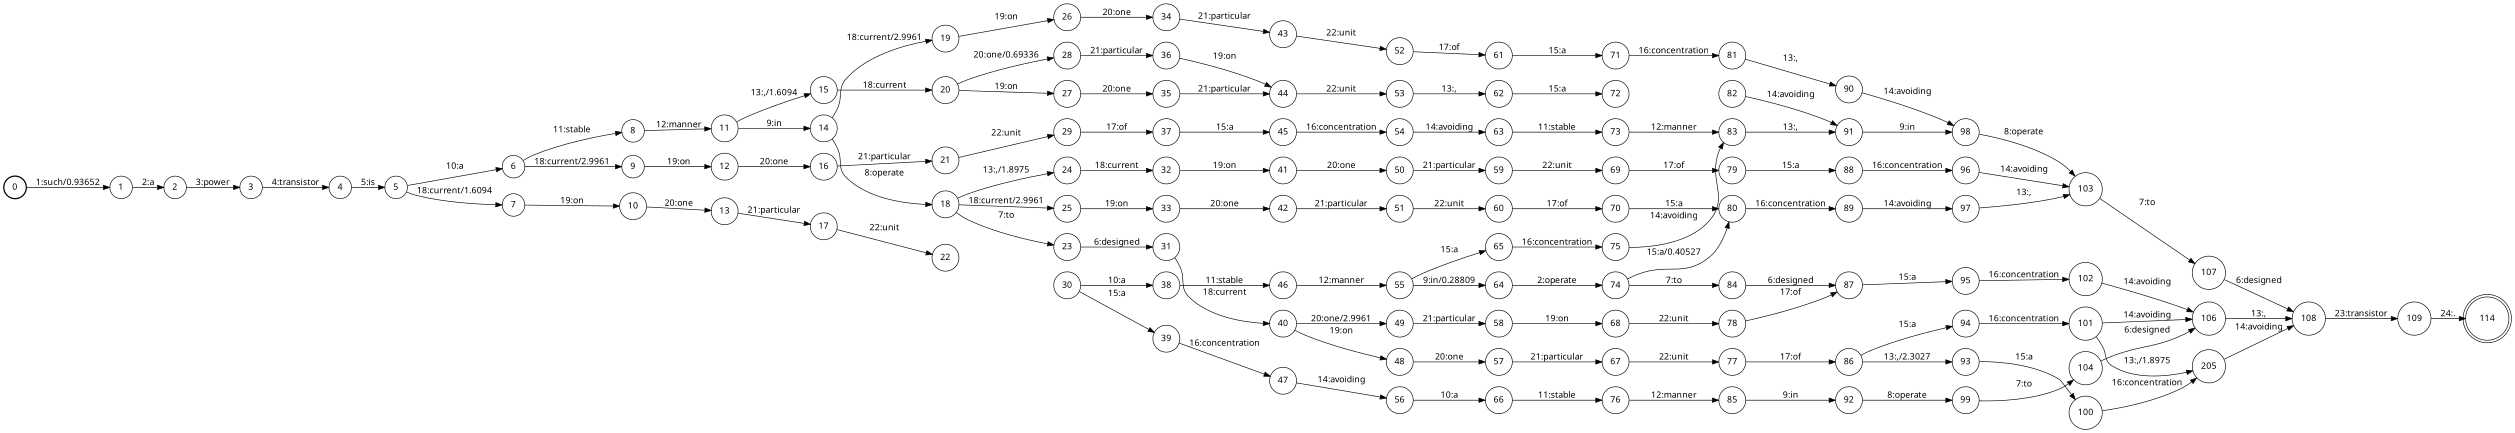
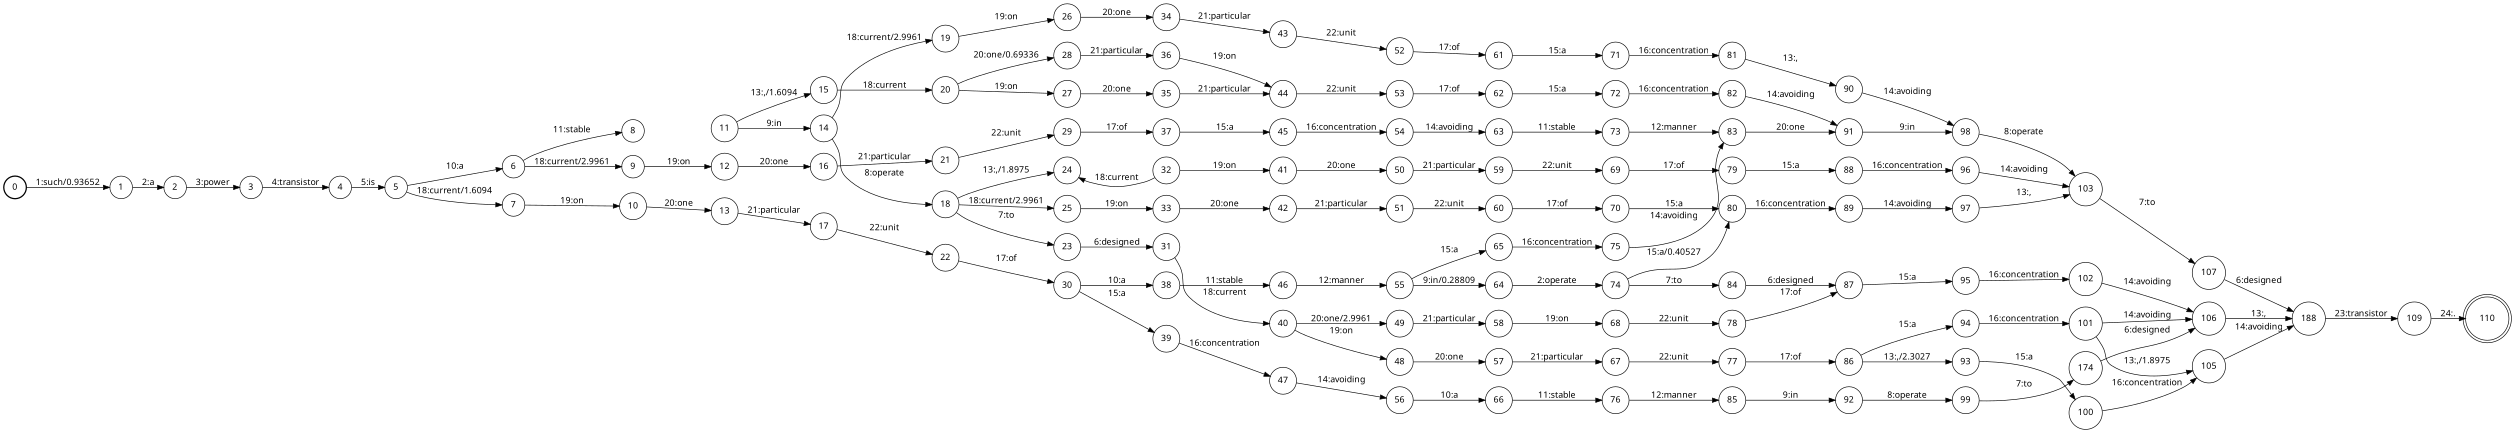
  digraph {
    fontname="Noto Sans"
    nodesep=0.25
    rankdir=LR
    ranksep=0.4
    node [fontname="Noto Sans" fontsize=14 shape=circle style=solid]
    edge [fontname="Noto Sans" fontsize=14]
    n1 [label=0 style=bold]
    n2 [label=1]
    n3 [label=2]
    n4 [label=3]
    n5 [label=4]
    n6 [label=5]
    n7 [label=6]
    n8 [label=7]
    n9 [label=8]
    n10 [label=9]
    n11 [label=10]
    n12 [label=11]
    n13 [label=12]
    n14 [label=13]
    n15 [label=14]
    n16 [label=15]
    n17 [label=16]
    n18 [label=17]
    n19 [label=18]
    n20 [label=19]
    n21 [label=20]
    n22 [label=21]
    n23 [label=22]
    n24 [label=23]
    n25 [label=24]
    n26 [label=25]
    n27 [label=26]
    n28 [label=27]
    n29 [label=28]
    n30 [label=29]
    n31 [label=30]
    n32 [label=31]
    n33 [label=32]
    n34 [label=33]
    n35 [label=34]
    n36 [label=35]
    n37 [label=36]
    n38 [label=37]
    n39 [label=38]
    n40 [label=39]
    n41 [label=40]
    n42 [label=41]
    n43 [label=42]
    n44 [label=43]
    n45 [label=44]
    n46 [label=45]
    n47 [label=46]
    n48 [label=47]
    n49 [label=48]
    n50 [label=49]
    n51 [label=50]
    n52 [label=51]
    n53 [label=52]
    n54 [label=53]
    n55 [label=54]
    n56 [label=55]
    n57 [label=56]
    n58 [label=57]
    n59 [label=58]
    n60 [label=59]
    n61 [label=60]
    n62 [label=61]
    n63 [label=62]
    n64 [label=63]
    n65 [label=65]
    n66 [label=64]
    n67 [label=66]
    n68 [label=67]
    n69 [label=68]
    n70 [label=69]
    n71 [label=70]
    n72 [label=71]
    n73 [label=72]
    n74 [label=73]
    n75 [label=75]
    n76 [label=74]
    n77 [label=76]
    n78 [label=77]
    n79 [label=78]
    n80 [label=79]
    n81 [label=80]
    n82 [label=81]
    n83 [label=82]
    n84 [label=83]
    n85 [label=84]
    n86 [label=85]
    n87 [label=86]
    n88 [label=87]
    n89 [label=88]
    n90 [label=89]
    n91 [label=90]
    n92 [label=91]
    n93 [label=92]
    n94 [label=94]
    n95 [label=93]
    n96 [label=95]
    n97 [label=96]
    n98 [label=97]
    n99 [label=98]
    n100 [label=99]
    n101 [label=101]
    n102 [label=100]
    n103 [label=102]
    n104 [label=103]
-   n105 [label=104]
-   n106 [label=205]
+   n105 [label=174]
+   n106 [label=105]
    n107 [label=106]
    n108 [label=107]
-   n109 [label=108]
+   n109 [label=188]
    n110 [label=109]
-   n111 [label=114 shape=doublecircle]
+   n111 [label=110 shape=doublecircle]
    n1 -> n2 [label="1:such/0.93652"]
    n2 -> n3 [label="2:a"]
    n3 -> n4 [label="3:power"]
    n4 -> n5 [label="4:transistor"]
    n5 -> n6 [label="5:is"]
    n6 -> n7 [label="10:a"]
    n6 -> n8 [label="18:current/1.6094"]
    n7 -> n9 [label="11:stable"]
    n7 -> n10 [label="18:current/2.9961"]
    n8 -> n11 [label="19:on"]
-   n9 -> n12 [label="12:manner"]
    n10 -> n13 [label="19:on"]
    n11 -> n14 [label="20:one"]
    n12 -> n15 [label="9:in"]
    n12 -> n16 [label="13:,/1.6094"]
    n13 -> n17 [label="20:one"]
    n14 -> n18 [label="21:particular"]
    n15 -> n19 [label="8:operate"]
    n15 -> n20 [label="18:current/2.9961"]
    n16 -> n21 [label="18:current"]
    n17 -> n22 [label="21:particular"]
    n18 -> n23 [label="22:unit"]
    n19 -> n24 [label="7:to"]
    n19 -> n25 [label="13:,/1.8975"]
    n19 -> n26 [label="18:current/2.9961"]
    n20 -> n27 [label="19:on"]
    n21 -> n28 [label="19:on"]
    n21 -> n29 [label="20:one/0.69336"]
    n22 -> n30 [label="22:unit"]
+   n23 -> n31 [label="17:of"]
    n24 -> n32 [label="6:designed"]
-   n25 -> n33 [label="18:current"]
+   n33 -> n25 [label="18:current"]
    n26 -> n34 [label="19:on"]
    n27 -> n35 [label="20:one"]
    n28 -> n36 [label="20:one"]
    n29 -> n37 [label="21:particular"]
    n30 -> n38 [label="17:of"]
    n31 -> n39 [label="10:a"]
    n31 -> n40 [label="15:a"]
    n32 -> n41 [label="18:current"]
    n33 -> n42 [label="19:on"]
    n34 -> n43 [label="20:one"]
    n35 -> n44 [label="21:particular"]
    n36 -> n45 [label="21:particular"]
    n37 -> n45 [label="19:on"]
    n38 -> n46 [label="15:a"]
    n39 -> n47 [label="11:stable"]
    n40 -> n48 [label="16:concentration"]
    n41 -> n49 [label="19:on"]
    n41 -> n50 [label="20:one/2.9961"]
    n42 -> n51 [label="20:one"]
    n43 -> n52 [label="21:particular"]
    n44 -> n53 [label="22:unit"]
    n45 -> n54 [label="22:unit"]
    n46 -> n55 [label="16:concentration"]
    n47 -> n56 [label="12:manner"]
    n48 -> n57 [label="14:avoiding"]
    n49 -> n58 [label="20:one"]
    n50 -> n59 [label="21:particular"]
    n51 -> n60 [label="21:particular"]
    n52 -> n61 [label="22:unit"]
    n53 -> n62 [label="17:of"]
-   n54 -> n63 [label="13:,"]
+   n54 -> n63 [label="17:of"]
    n55 -> n64 [label="14:avoiding"]
    n56 -> n65 [label="15:a"]
    n56 -> n66 [label="9:in/0.28809"]
    n57 -> n67 [label="10:a"]
    n58 -> n68 [label="21:particular"]
    n59 -> n69 [label="19:on"]
    n60 -> n70 [label="22:unit"]
    n61 -> n71 [label="17:of"]
    n62 -> n72 [label="15:a"]
    n63 -> n73 [label="15:a"]
    n64 -> n74 [label="11:stable"]
    n65 -> n75 [label="16:concentration"]
    n66 -> n76 [label="2:operate"]
    n67 -> n77 [label="11:stable"]
    n68 -> n78 [label="22:unit"]
    n69 -> n79 [label="22:unit"]
    n70 -> n80 [label="17:of"]
    n71 -> n81 [label="15:a"]
    n72 -> n82 [label="16:concentration"]
+   n73 -> n83 [label="16:concentration"]
    n74 -> n84 [label="12:manner"]
    n75 -> n84 [label="14:avoiding"]
    n76 -> n81 [label="15:a/0.40527"]
    n76 -> n85 [label="7:to"]
    n77 -> n86 [label="12:manner"]
    n78 -> n87 [label="17:of"]
    n79 -> n88 [label="17:of"]
    n80 -> n89 [label="15:a"]
    n81 -> n90 [label="16:concentration"]
    n82 -> n91 [label="13:,"]
    n83 -> n92 [label="14:avoiding"]
-   n84 -> n92 [label="13:,"]
+   n84 -> n92 [label="20:one"]
    n85 -> n88 [label="6:designed"]
    n86 -> n93 [label="9:in"]
    n87 -> n94 [label="15:a"]
    n87 -> n95 [label="13:,/2.3027"]
    n88 -> n96 [label="15:a"]
    n89 -> n97 [label="16:concentration"]
    n90 -> n98 [label="14:avoiding"]
    n91 -> n99 [label="14:avoiding"]
    n92 -> n99 [label="9:in"]
    n93 -> n100 [label="8:operate"]
    n94 -> n101 [label="16:concentration"]
    n95 -> n102 [label="15:a"]
    n96 -> n103 [label="16:concentration"]
    n97 -> n104 [label="14:avoiding"]
    n98 -> n104 [label="13:,"]
    n99 -> n104 [label="8:operate"]
    n100 -> n105 [label="7:to"]
    n101 -> n106 [label="13:,/1.8975"]
    n101 -> n107 [label="14:avoiding"]
    n102 -> n106 [label="16:concentration"]
    n103 -> n107 [label="14:avoiding"]
    n104 -> n108 [label="7:to"]
    n105 -> n107 [label="6:designed"]
    n106 -> n109 [label="14:avoiding"]
    n107 -> n109 [label="13:,"]
    n108 -> n109 [label="6:designed"]
    n109 -> n110 [label="23:transistor"]
    n110 -> n111 [label="24:."]
  }
